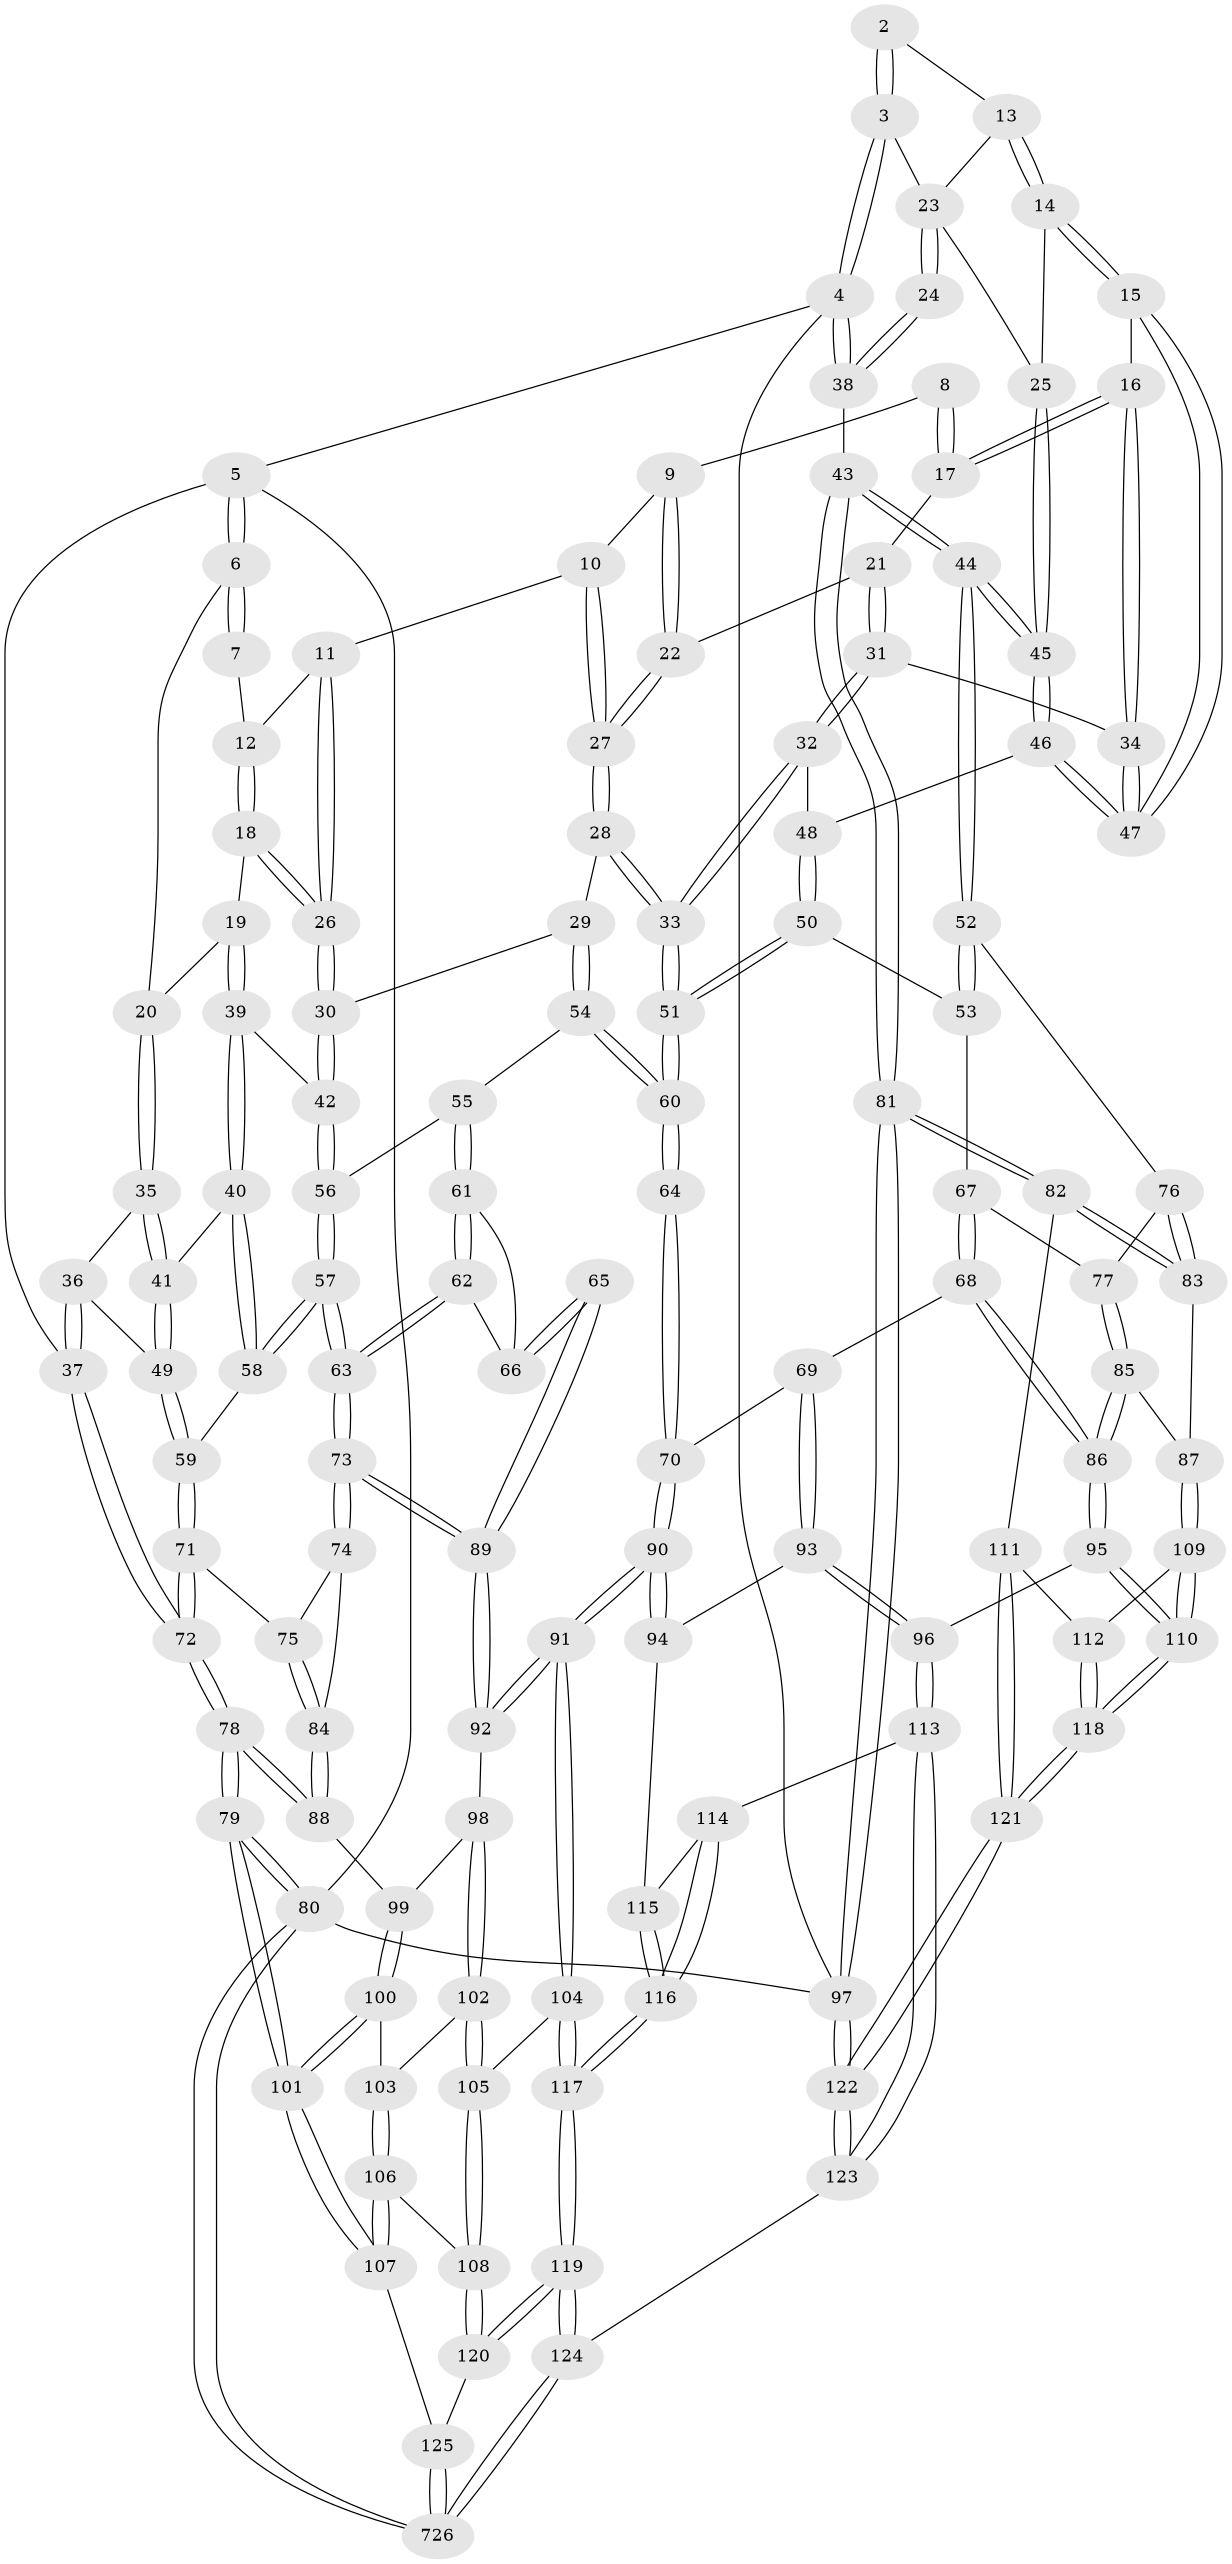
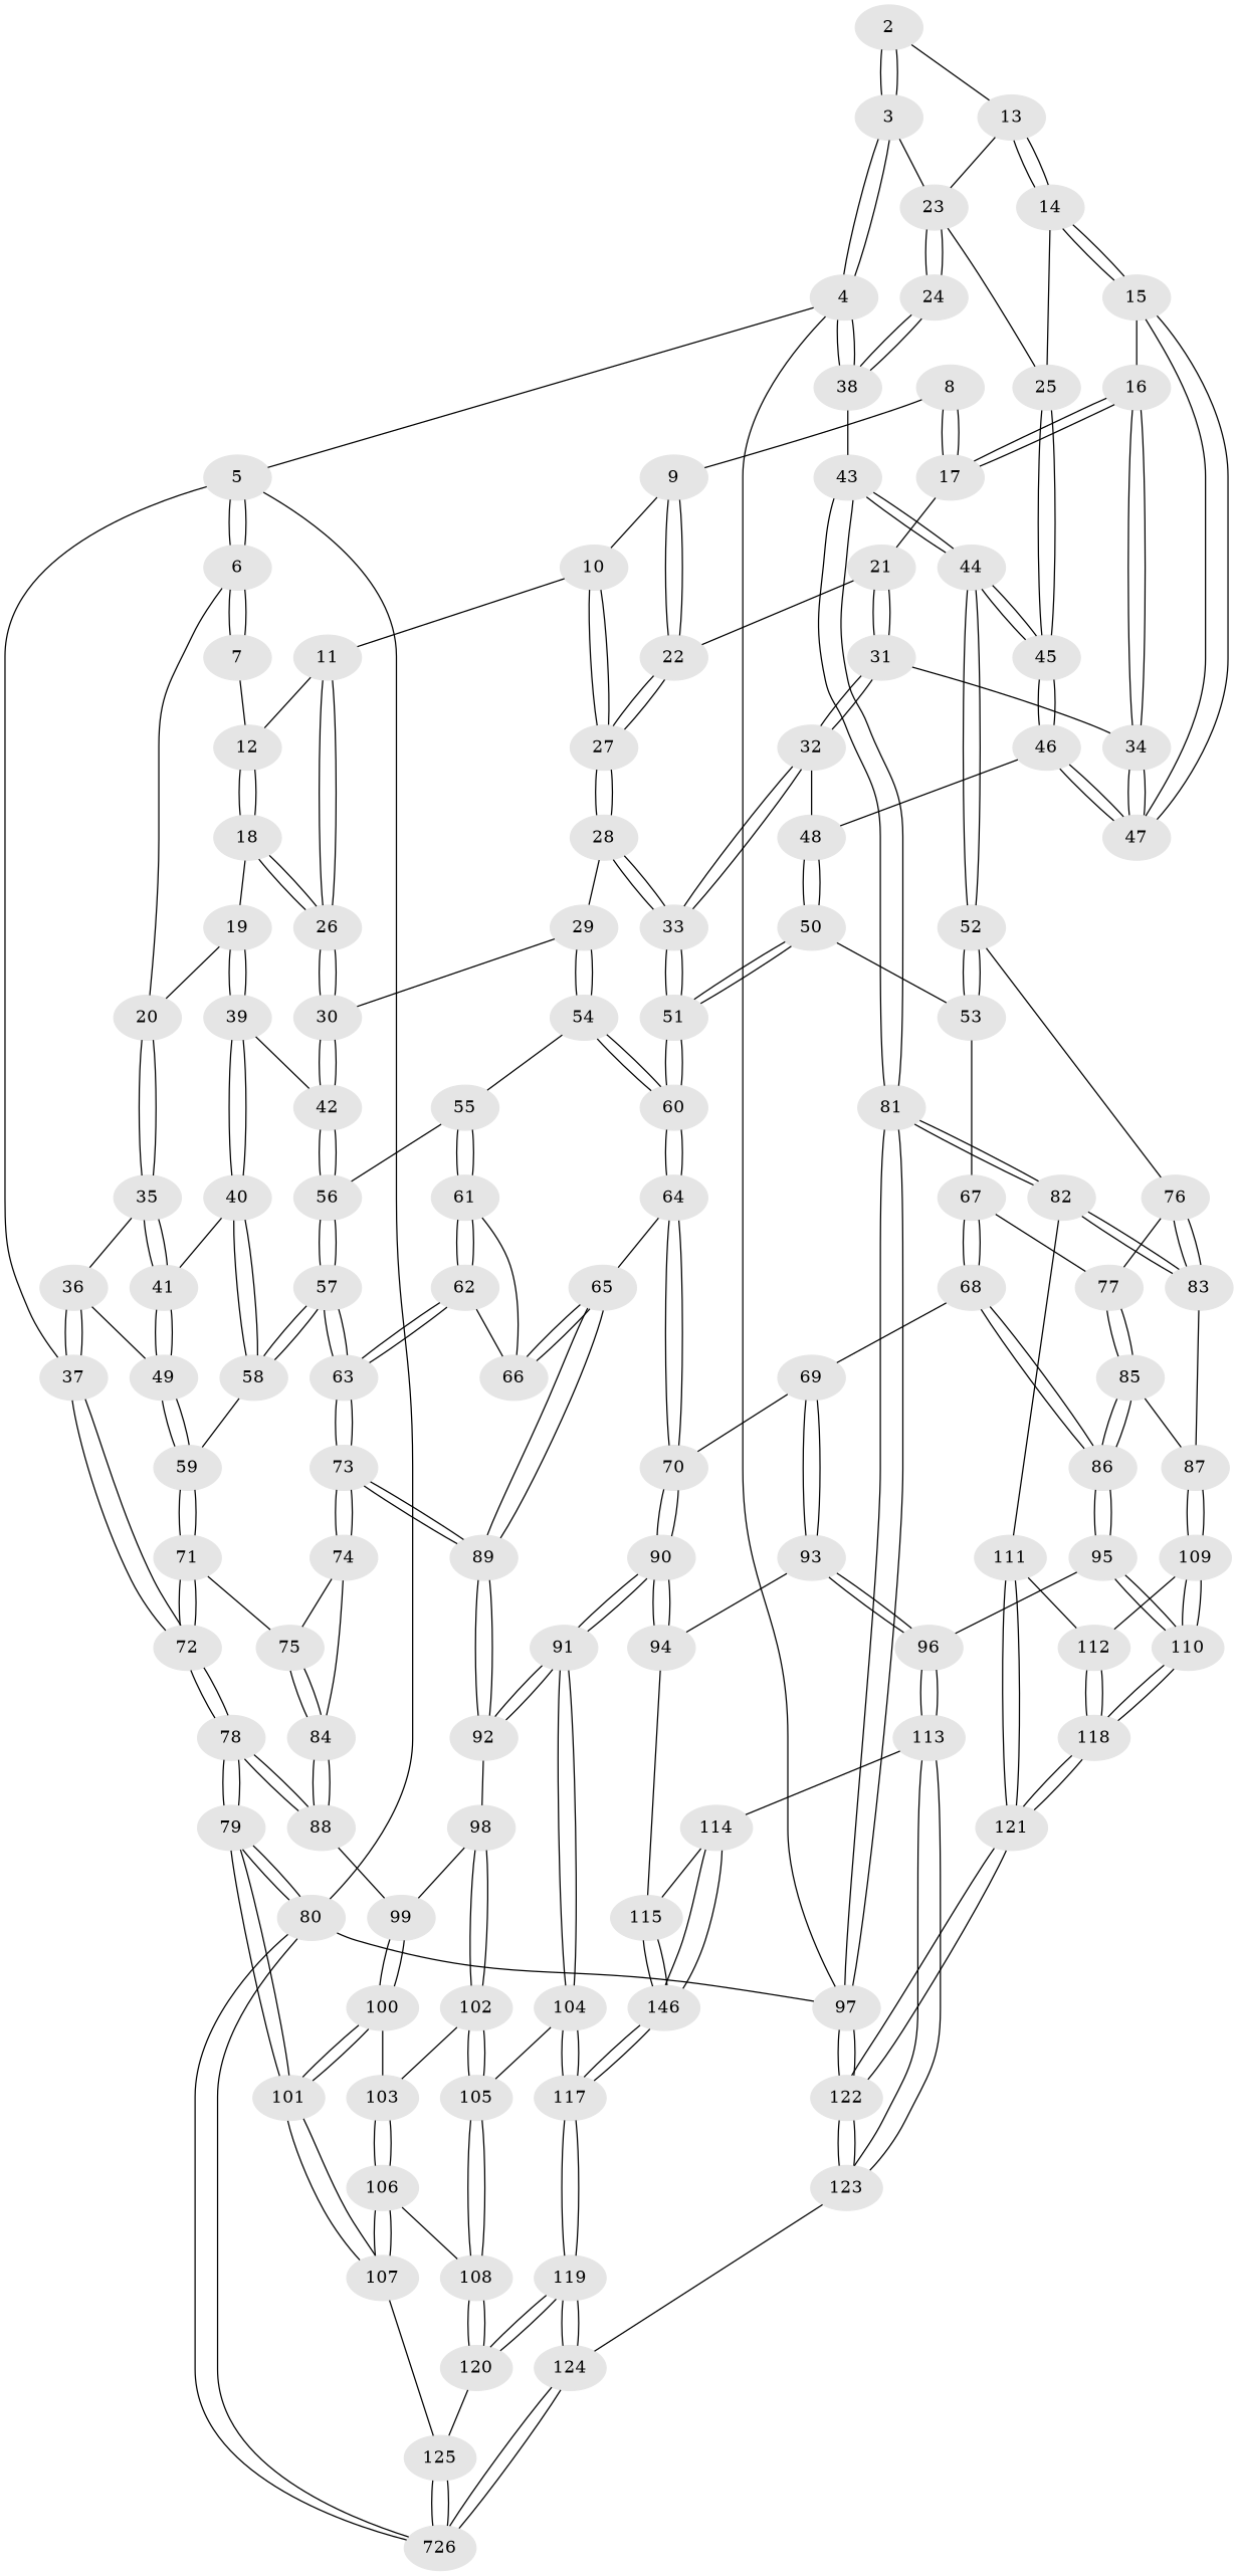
  graph {
    node [color=gray90 style=filled]
    2
    3
    13
    8
    9
    17
    4
    23
    14
    5
    38
    97
    25
    24
    6
    37
    80
    43
    122
    7
    20
    72
    n23 [label=726]
    12
    35
    18
    10
    22
    21
    11
    27
    26
    28
    30
    19
    15
    16
    47
    45
    34
    31
    39
    42
    40
    36
    41
    32
    46
    29
    33
    54
    51
    60
    55
    56
    48
    50
    49
    59
    78
    44
    81
    58
    57
    52
    82
    53
    76
    71
    67
    64
    77
    83
    68
    61
    62
    66
    63
    73
    75
    65
    70
    89
    74
    90
    92
    69
    86
    85
    93
    95
    94
    96
    91
    84
    79
    88
    87
    101
    99
    107
    111
    112
    121
    109
    110
    100
    98
    104
    115
    105
    117
    102
    113
-   116
+   116 [label=146]
    118
    114
    123
    103
    106
    125
    108
    119
    120
    124
    2 -- 3
    2 -- 3
    2 -- 13
    3 -- 4
    3 -- 4
    3 -- 23
    13 -- 23
    13 -- 14
    13 -- 14
    8 -- 9
    8 -- 17
    8 -- 17
    9 -- 10
    9 -- 22
    9 -- 22
    17 -- 21
    4 -- 5
    4 -- 38
    4 -- 38
    4 -- 97
    23 -- 25
    23 -- 24
    23 -- 24
    14 -- 25
    14 -- 15
    14 -- 15
    5 -- 6
    5 -- 6
    5 -- 37
    5 -- 80
    38 -- 43
    97 -- 122
    97 -- 122
    25 -- 45
    25 -- 45
    24 -- 38
    24 -- 38
    6 -- 7
    6 -- 7
    6 -- 20
    37 -- 72
    37 -- 72
    80 -- 97
    80 -- n23
    80 -- n23
    43 -- 44
    43 -- 44
    43 -- 81
    43 -- 81
    122 -- 123
    122 -- 123
    7 -- 12
    20 -- 35
    20 -- 35
    72 -- 78
    72 -- 78
    12 -- 18
    12 -- 18
    35 -- 36
    35 -- 41
    35 -- 41
    18 -- 26
    18 -- 26
    18 -- 19
    10 -- 11
    10 -- 27
    10 -- 27
    22 -- 27
    22 -- 27
    21 -- 22
    21 -- 31
    21 -- 31
    11 -- 12
    11 -- 26
    11 -- 26
    27 -- 28
    27 -- 28
    26 -- 30
    26 -- 30
    28 -- 29
    28 -- 33
    28 -- 33
    30 -- 42
    30 -- 42
    19 -- 20
    19 -- 39
    19 -- 39
    15 -- 16
    15 -- 47
    15 -- 47
    16 -- 17
    16 -- 17
    16 -- 34
    16 -- 34
    45 -- 46
    45 -- 46
    34 -- 47
    34 -- 47
    31 -- 34
    31 -- 32
    31 -- 32
    39 -- 42
    39 -- 40
    39 -- 40
    42 -- 56
    42 -- 56
    40 -- 41
    40 -- 58
    40 -- 58
    36 -- 37
    36 -- 37
    36 -- 49
    41 -- 49
    41 -- 49
    32 -- 33
    32 -- 33
    32 -- 48
    46 -- 47
    46 -- 47
    46 -- 48
    29 -- 30
    29 -- 54
    29 -- 54
    33 -- 51
    33 -- 51
    54 -- 60
    54 -- 60
    54 -- 55
    51 -- 60
    51 -- 60
    60 -- 64
    60 -- 64
    55 -- 56
    55 -- 61
    55 -- 61
    56 -- 57
    56 -- 57
    48 -- 50
    48 -- 50
    50 -- 51
    50 -- 51
    50 -- 53
    49 -- 59
    49 -- 59
    59 -- 71
    59 -- 71
    78 -- 79
    78 -- 79
    78 -- 88
    78 -- 88
    44 -- 45
    44 -- 45
    44 -- 52
    44 -- 52
    81 -- 97
    81 -- 97
    81 -- 82
    81 -- 82
    58 -- 59
    57 -- 58
    57 -- 58
    57 -- 63
    57 -- 63
    52 -- 53
    52 -- 53
    52 -- 76
    82 -- 83
    82 -- 83
    82 -- 111
    53 -- 67
    76 -- 77
    76 -- 83
    76 -- 83
    71 -- 72
    71 -- 72
    71 -- 75
    67 -- 77
    67 -- 68
    67 -- 68
+   64 -- 65
    64 -- 70
    64 -- 70
    77 -- 85
    77 -- 85
    83 -- 87
    68 -- 69
    68 -- 86
    68 -- 86
    61 -- 62
    61 -- 62
    61 -- 66
    62 -- 66
    62 -- 63
    62 -- 63
    63 -- 73
    63 -- 73
    73 -- 89
    73 -- 89
    73 -- 74
    73 -- 74
    75 -- 84
    75 -- 84
    65 -- 66
    65 -- 66
    65 -- 89
    65 -- 89
    70 -- 90
    70 -- 90
    89 -- 92
    89 -- 92
    74 -- 75
    74 -- 84
    90 -- 94
    90 -- 94
    90 -- 91
    90 -- 91
    92 -- 98
    69 -- 70
    69 -- 93
    69 -- 93
    86 -- 95
    86 -- 95
    85 -- 86
    85 -- 86
    85 -- 87
    93 -- 94
    93 -- 96
    93 -- 96
    95 -- 96
    95 -- 110
    95 -- 110
    94 -- 115
    96 -- 113
    96 -- 113
    91 -- 92
    91 -- 92
    91 -- 104
    91 -- 104
    84 -- 88
    84 -- 88
    79 -- 80
    79 -- 80
    79 -- 101
    79 -- 101
    88 -- 99
    87 -- 109
    87 -- 109
    101 -- 107
    101 -- 107
    99 -- 100
    99 -- 100
    107 -- 125
    111 -- 112
    111 -- 121
    111 -- 121
    112 -- 118
    112 -- 118
    121 -- 122
    121 -- 122
    109 -- 112
    109 -- 110
    109 -- 110
    110 -- 118
    110 -- 118
    100 -- 101
    100 -- 101
    100 -- 103
    98 -- 99
    98 -- 102
    98 -- 102
    104 -- 105
    104 -- 117
    104 -- 117
    115 -- 116
    115 -- 116
    105 -- 108
    105 -- 108
    117 -- 119
    117 -- 119
    102 -- 105
    102 -- 105
    102 -- 103
    113 -- 114
    113 -- 123
    113 -- 123
    116 -- 117
    116 -- 117
    118 -- 121
    118 -- 121
    114 -- 115
    114 -- 116
    114 -- 116
    123 -- 124
    103 -- 106
    103 -- 106
    106 -- 107
    106 -- 107
    106 -- 108
    125 -- n23
    125 -- n23
    108 -- 120
    108 -- 120
    119 -- 120
    119 -- 120
    119 -- 124
    119 -- 124
    120 -- 125
    124 -- n23
    124 -- n23
  }
